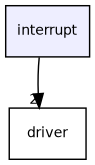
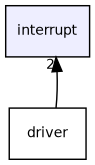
  digraph {
    compound=true
    node [fontname=Helvetica fontsize=10 shape=box]
    n1 [fillcolor="#eeeeff" label=interrupt pencolor=black style=filled]
    n2 [label=driver]
-   n1 -> n2 [headlabel=2 labeldistance=1.5 labelfontname=Helvetica labelfontsize=10]
+   n2 -> n1 [headlabel=2 labeldistance=1.5 labelfontname=Helvetica labelfontsize=10]
  }
